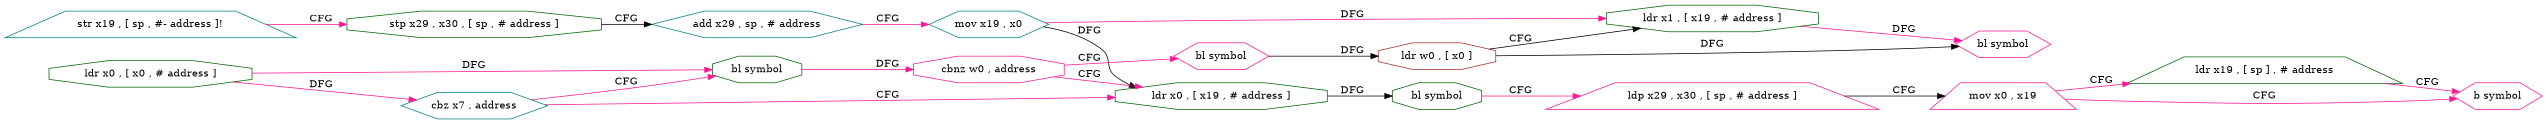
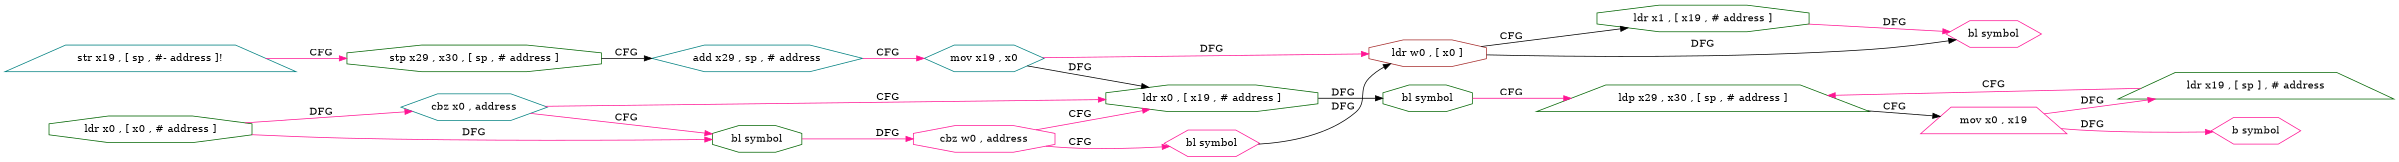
  digraph {
    rankdir=LR
    node [color=darkgreen shape=octagon]
    edge [color=deeppink]
    n1 [color=teal label="str x19 , [ sp , #- address ]!" shape=trapezium]
    n2 [label="stp x29 , x30 , [ sp , # address ]"]
    n3 [color=teal label="add x29 , sp , # address" shape=hexagon]
    n4 [color=teal label="mov x19 , x0" shape=hexagon]
    n5 [label="ldr x0 , [ x19 , # address ]"]
    n6 [label="ldr x1 , [ x19 , # address ]"]
    n7 [label="ldr x0 , [ x0 , # address ]"]
-   n8 [color=teal label="cbz x7 , address" shape=hexagon]
+   n8 [color=teal label="cbz x0 , address" shape=hexagon]
    n9 [label="bl symbol"]
    n10 [label="bl symbol"]
    n11 [color=deeppink label="mov x0 , x19" shape=trapezium]
    n12 [label="ldr x19 , [ sp ] , # address" shape=trapezium]
    n13 [color=deeppink label="b symbol" shape=hexagon]
    n14 [color=deeppink label="bl symbol" shape=hexagon]
-   n15 [color=deeppink label="cbnz w0 , address"]
-   n16 [color=deeppink label="ldp x29 , x30 , [ sp , # address ]" shape=trapezium]
+   n15 [color=deeppink label="cbz w0 , address"]
+   n16 [label="ldp x29 , x30 , [ sp , # address ]" shape=trapezium]
    n17 [color=deeppink label="bl symbol" shape=hexagon]
    n18 [color=brown label="ldr w0 , [ x0 ]"]
    n1 -> n2 [label=CFG]
    n2 -> n3 [color=black label=CFG]
    n3 -> n4 [label=CFG]
    n4 -> n5 [color=black label=DFG]
-   n4 -> n6 [label=DFG]
+   n4 -> n18 [label=DFG]
    n5 -> n10 [color=black label=DFG]
    n6 -> n14 [label=DFG]
    n7 -> n8 [label=DFG]
    n7 -> n9 [label=DFG]
    n8 -> n5 [label=CFG]
    n8 -> n9 [label=CFG]
    n9 -> n15 [label=DFG]
    n10 -> n16 [label=CFG]
-   n11 -> n12 [label=CFG]
-   n11 -> n13 [label=CFG]
-   n12 -> n13 [label=CFG]
+   n11 -> n12 [label=DFG]
+   n11 -> n13 [label=DFG]
+   n12 -> n16 [label=CFG]
    n15 -> n5 [label=CFG]
    n15 -> n17 [label=CFG]
    n16 -> n11 [color=black label=CFG]
    n17 -> n18 [color=black label=DFG]
    n18 -> n6 [color=black label=CFG]
    n18 -> n14 [color=black label=DFG]
  }
